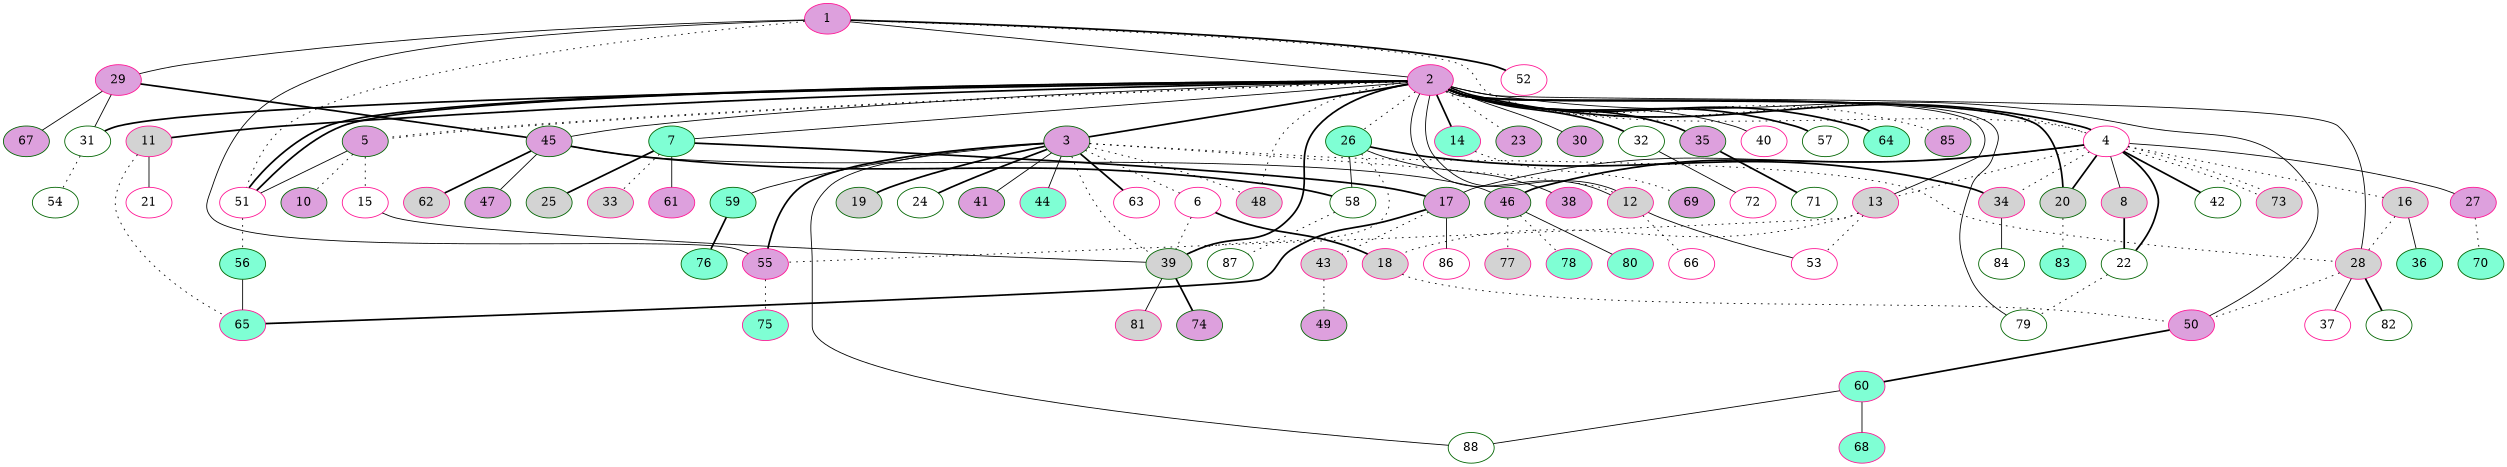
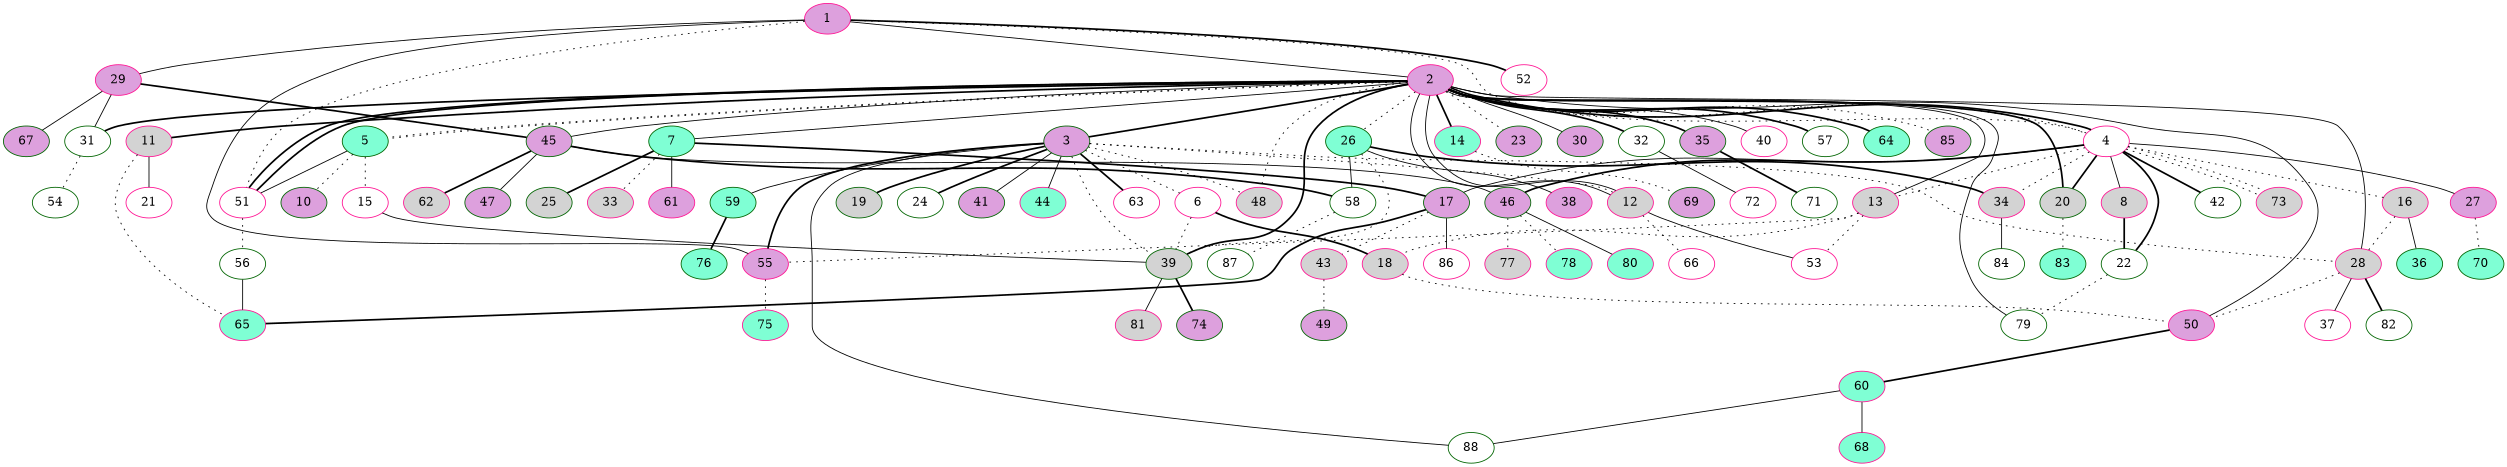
  graph {
    node [color=deeppink fillcolor=white style=filled]
    edge [style=dotted]
    1 [fillcolor=plum]
    2 [fillcolor=plum]
    4
    29 [fillcolor=plum]
    51
    52
    55 [fillcolor=plum]
    3 [color=darkgreen fillcolor=plum]
-   5 [color=darkgreen fillcolor=plum]
+   5 [color=darkgreen fillcolor=aquamarine]
    7 [color=darkgreen fillcolor=aquamarine]
    11 [fillcolor=lightgrey]
    12 [fillcolor=lightgrey]
    13 [fillcolor=lightgrey]
    14 [fillcolor=aquamarine]
    20 [color=darkgreen fillcolor=lightgrey]
    23 [color=darkgreen fillcolor=plum]
    26 [color=darkgreen fillcolor=aquamarine]
    28 [fillcolor=lightgrey]
    30 [color=darkgreen fillcolor=plum]
    31 [color=darkgreen]
    32 [color=darkgreen]
    35 [color=darkgreen fillcolor=plum]
    39 [color=darkgreen fillcolor=lightgrey]
    40
    45 [color=darkgreen fillcolor=plum]
    48 [fillcolor=lightgrey]
    50 [fillcolor=plum]
    57 [color=darkgreen]
    64 [color=darkgreen fillcolor=aquamarine]
    79 [color=darkgreen]
    85 [color=darkgreen fillcolor=plum]
    8 [fillcolor=lightgrey]
    16 [fillcolor=lightgrey]
    17 [color=darkgreen fillcolor=plum]
    22 [color=darkgreen]
    27 [fillcolor=plum]
    34 [fillcolor=lightgrey]
    42 [color=darkgreen]
    46 [color=darkgreen fillcolor=plum]
    73 [fillcolor=lightgrey]
    67 [color=darkgreen fillcolor=plum]
-   56 [color=darkgreen fillcolor=aquamarine]
+   56 [color=darkgreen]
    75 [fillcolor=aquamarine]
    6
    19 [color=darkgreen fillcolor=lightgrey]
    24 [color=darkgreen]
    41 [color=darkgreen fillcolor=plum]
    44 [fillcolor=aquamarine]
    59 [color=darkgreen fillcolor=aquamarine]
    63
    88 [color=darkgreen]
    10 [color=darkgreen fillcolor=plum]
    15
    25 [color=darkgreen fillcolor=lightgrey]
    33 [fillcolor=lightgrey]
    61 [fillcolor=plum]
    21
    65 [fillcolor=aquamarine]
    53
    66
    18 [fillcolor=lightgrey]
    69 [color=darkgreen fillcolor=plum]
    83 [color=darkgreen fillcolor=aquamarine]
    38 [fillcolor=plum]
    58 [color=darkgreen]
    37
    82 [color=darkgreen]
    54 [color=darkgreen]
    72
    71 [color=darkgreen]
    74 [color=darkgreen fillcolor=plum]
    81 [fillcolor=lightgrey]
    47 [color=darkgreen fillcolor=plum]
    62 [fillcolor=lightgrey]
    60 [fillcolor=aquamarine]
    76 [color=darkgreen fillcolor=aquamarine]
    36 [color=darkgreen fillcolor=aquamarine]
    43 [fillcolor=lightgrey]
    86
    70 [color=darkgreen fillcolor=aquamarine]
    84 [color=darkgreen]
    77 [fillcolor=lightgrey]
    78 [fillcolor=aquamarine]
    80 [fillcolor=aquamarine]
    49 [color=darkgreen fillcolor=plum]
    87 [color=darkgreen]
    68 [fillcolor=aquamarine]
    1 -- 2 [style=solid]
    1 -- 4
    1 -- 29 [style=solid]
    1 -- 51
    1 -- 52 [style=bold]
    1 -- 55 [style=solid]
    2 -- 4
    2 -- 4 [style=bold]
    2 -- 51 [style=bold]
    2 -- 51 [style=bold]
    2 -- 3 [style=bold]
    2 -- 5
    2 -- 5
    2 -- 7 [style=solid]
    2 -- 11 [style=bold]
    2 -- 12 [style=solid]
    2 -- 12 [style=solid]
    2 -- 13 [style=solid]
    2 -- 14 [style=bold]
    2 -- 20 [style=bold]
    2 -- 23
    2 -- 26
    2 -- 28 [style=solid]
    2 -- 30 [style=solid]
    2 -- 31 [style=bold]
    2 -- 32 [style=bold]
    2 -- 35 [style=bold]
    2 -- 39 [style=bold]
    2 -- 40 [style=solid]
    2 -- 45 [style=solid]
    2 -- 48
    2 -- 50 [style=solid]
    2 -- 57 [style=bold]
    2 -- 64 [style=bold]
    2 -- 79 [style=solid]
    2 -- 85
    4 -- 13
    4 -- 20 [style=bold]
    4 -- 8 [style=solid]
    4 -- 16
    4 -- 17 [style=solid]
    4 -- 22 [style=bold]
    4 -- 27 [style=solid]
    4 -- 34
    4 -- 42 [style=bold]
    4 -- 46 [style=bold]
    4 -- 73
    4 -- 73
    29 -- 31 [style=solid]
    29 -- 45 [style=bold]
    29 -- 67 [style=solid]
    51 -- 56
    55 -- 75
    3 -- 55 [style=bold]
    3 -- 12
    3 -- 28
    3 -- 39
    3 -- 48
    3 -- 6
    3 -- 19 [style=bold]
    3 -- 24 [style=bold]
    3 -- 41 [style=solid]
    3 -- 44 [style=solid]
    3 -- 59 [style=solid]
    3 -- 63 [style=bold]
    3 -- 88 [style=solid]
    5 -- 51 [style=solid]
    5 -- 10
    5 -- 15
    7 -- 17 [style=bold]
    7 -- 25 [style=bold]
    7 -- 33
    7 -- 61 [style=solid]
    11 -- 21 [style=solid]
    11 -- 65
    12 -- 53 [style=solid]
    12 -- 66
    13 -- 55
    13 -- 53
    13 -- 18
    14 -- 69
    20 -- 83
    26 -- 39
    26 -- 34 [style=bold]
    26 -- 38 [style=solid]
    26 -- 58 [style=solid]
    28 -- 50
    28 -- 37 [style=solid]
    28 -- 82 [style=bold]
    31 -- 54
    32 -- 72 [style=solid]
    35 -- 71 [style=bold]
    39 -- 74 [style=bold]
    39 -- 81 [style=solid]
    45 -- 46 [style=solid]
    45 -- 58 [style=bold]
    45 -- 47 [style=solid]
    45 -- 62 [style=bold]
    50 -- 60 [style=bold]
    8 -- 22 [style=bold]
    16 -- 28
    16 -- 36 [style=solid]
    17 -- 65 [style=bold]
    17 -- 43
    17 -- 86 [style=solid]
    22 -- 79
    27 -- 70
    34 -- 84 [style=solid]
    46 -- 77
    46 -- 78
    46 -- 80 [style=solid]
    56 -- 65 [style=solid]
    6 -- 39
    6 -- 18 [style=bold]
    59 -- 76 [style=bold]
    15 -- 39 [style=solid]
    18 -- 50
    58 -- 87
    60 -- 88 [style=solid]
    60 -- 68 [style=solid]
    43 -- 49
  }
